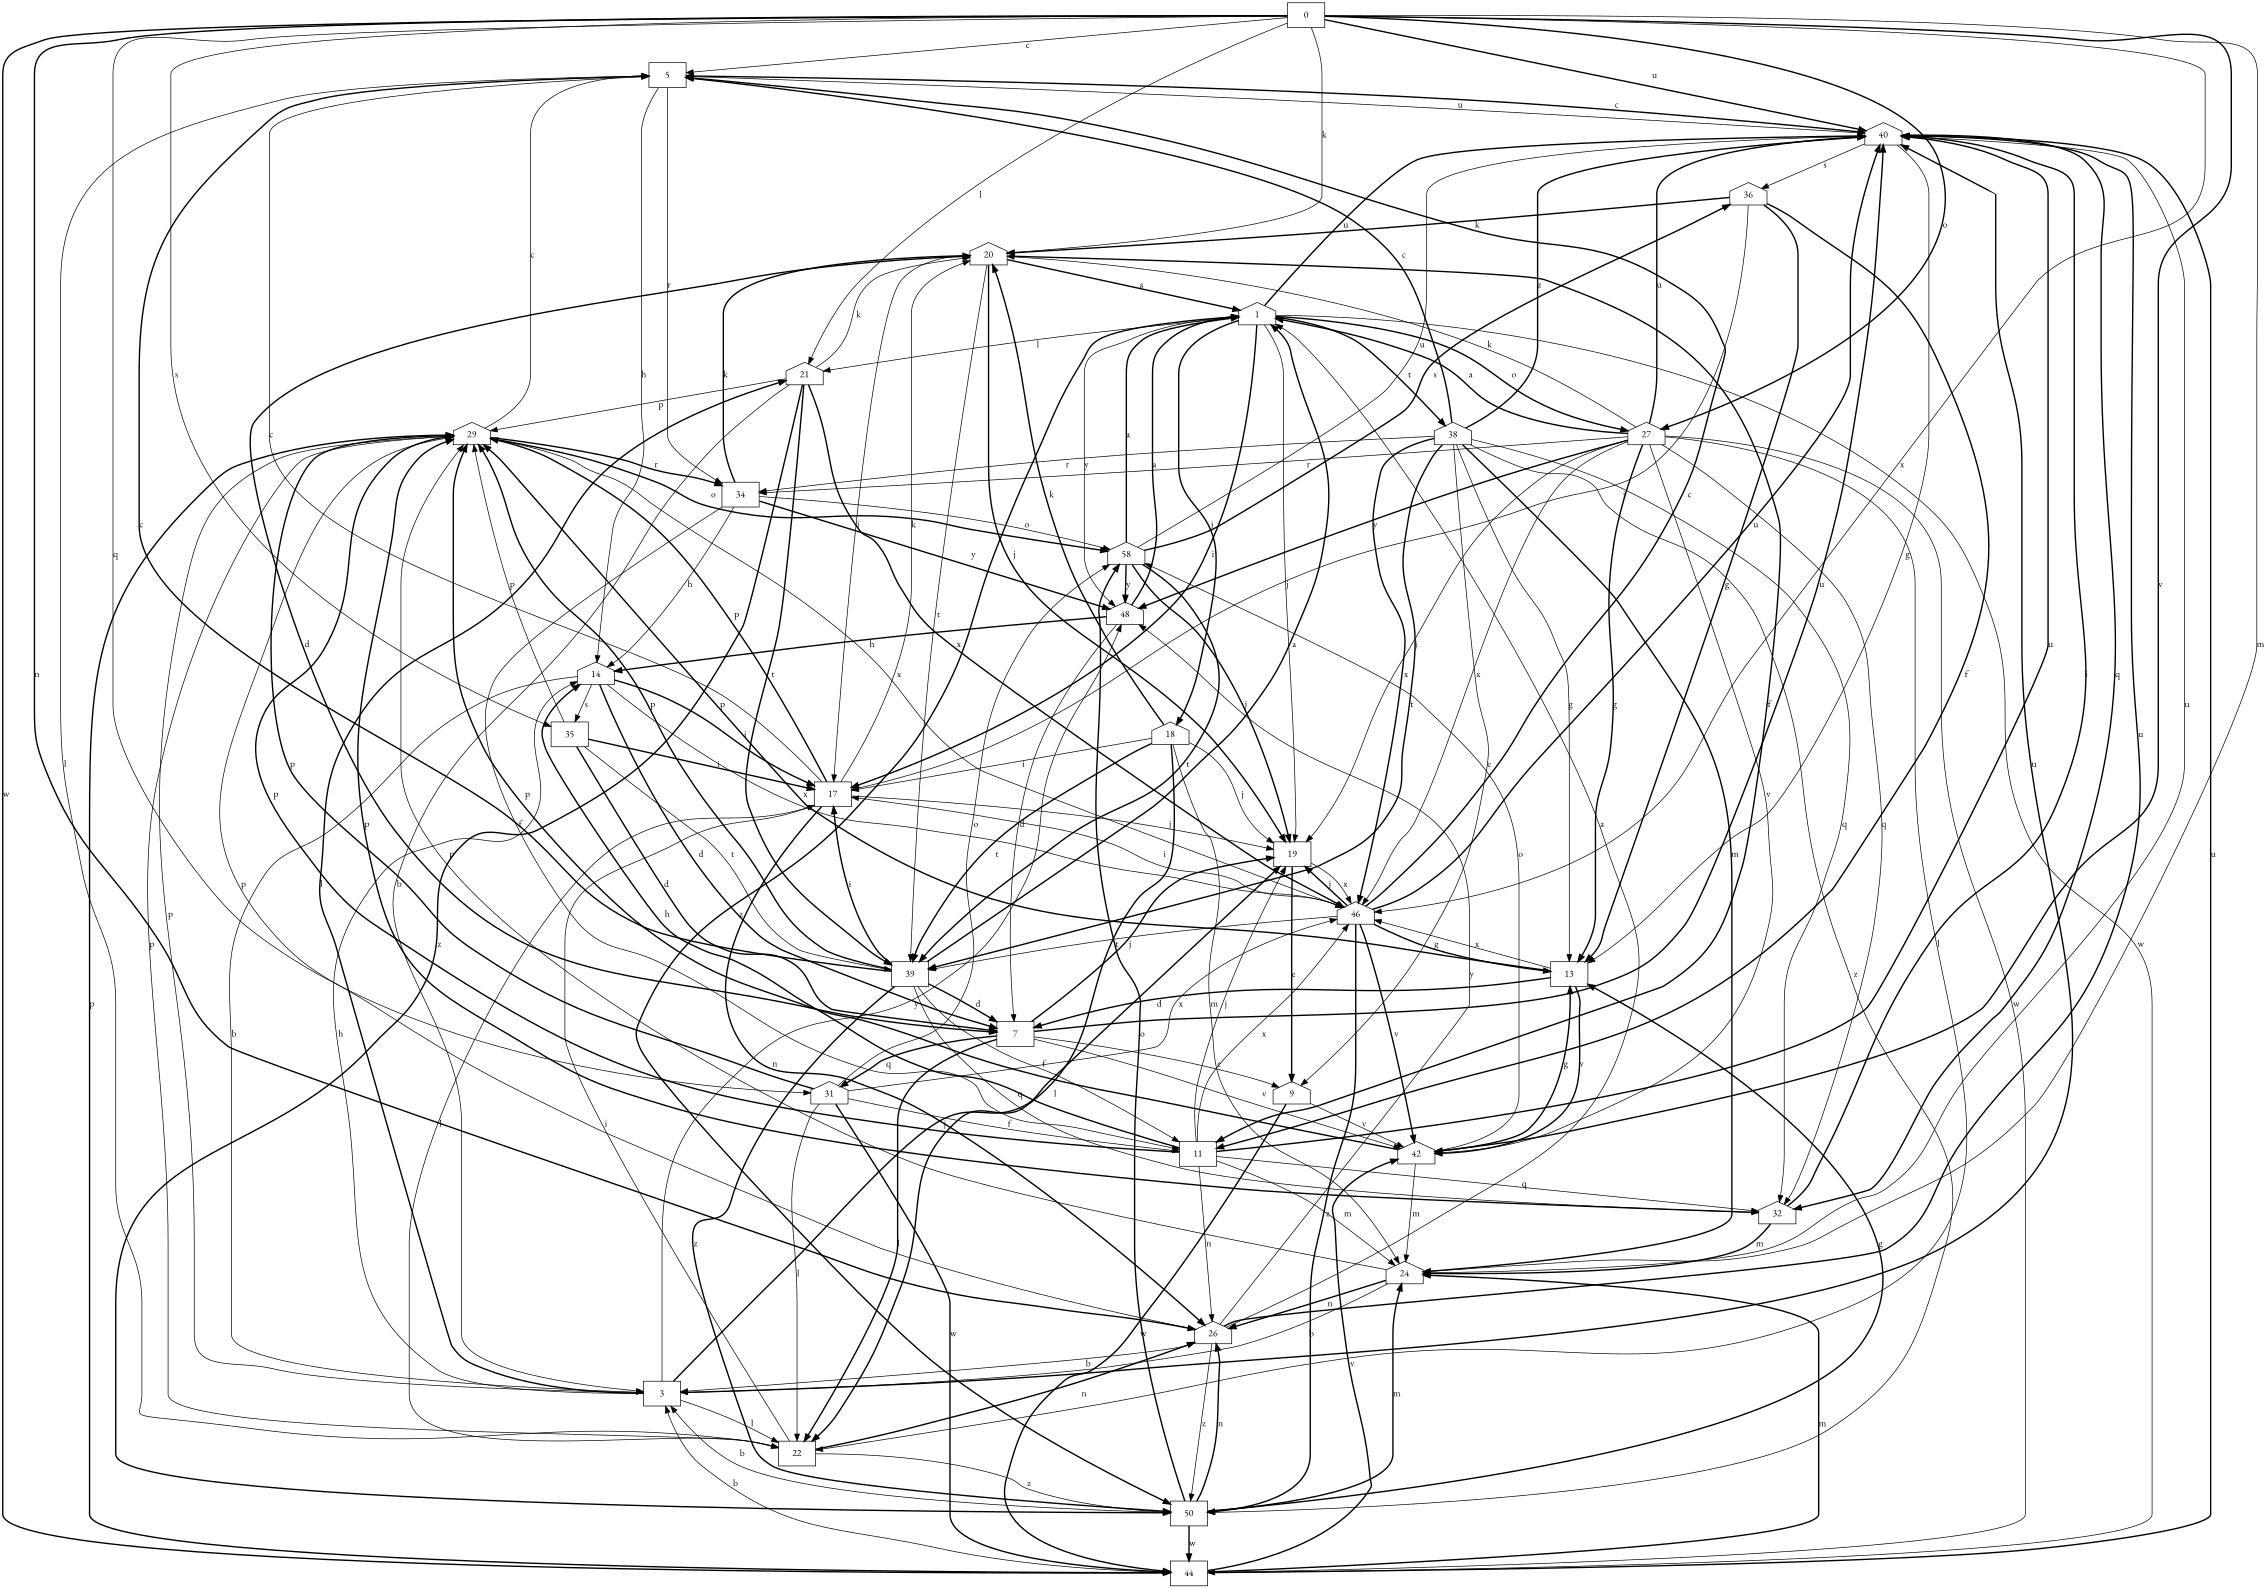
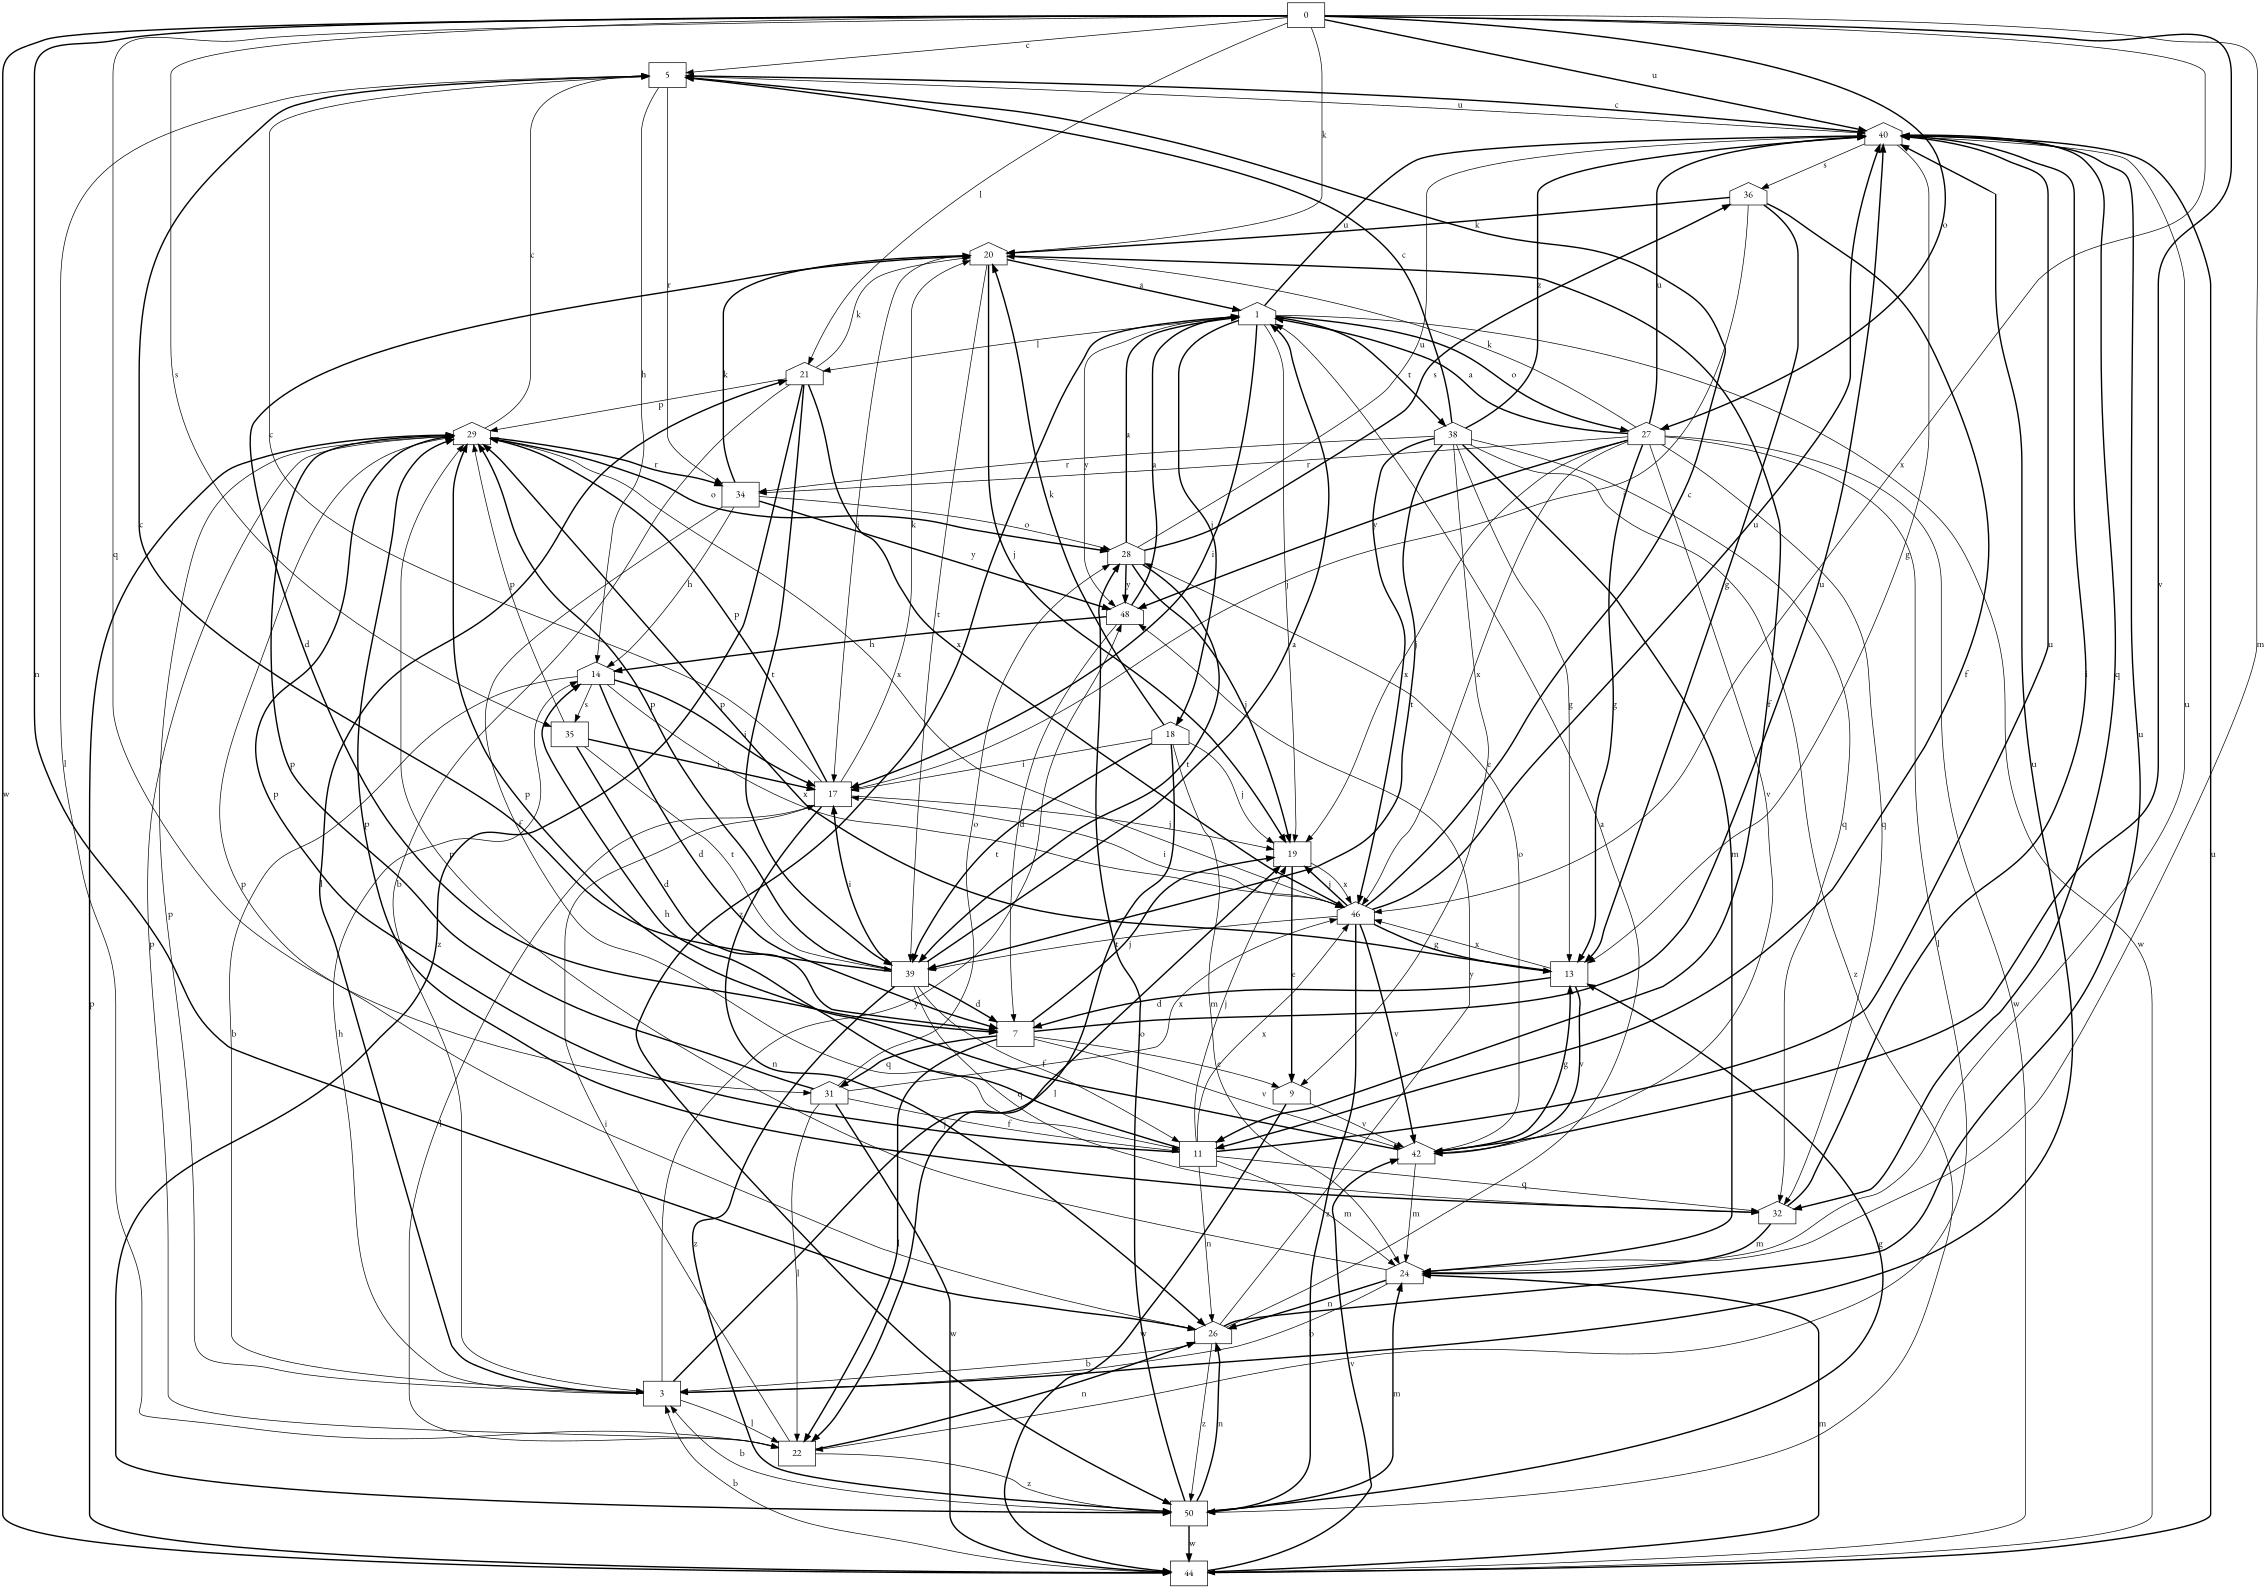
  strict digraph {
    fontname="EB Garamond"
    node [fontname="EB Garamond" shape=house]
    edge [fontname="EB Garamond" style=bold]
    0 [shape=box]
    5 [shape=box]
    20
    21
    24
    26
    27
    31
    35 [shape=box]
    40
    42
    44 [shape=box]
    46
    14
    22 [shape=box]
    34 [shape=box]
    1
    17 [shape=box]
    19 [shape=box]
    7 [shape=box]
    11 [shape=box]
    39 [shape=box]
    50 [shape=box]
    3 [shape=box]
    29
    48
    32
    13 [shape=box]
-   28 [label=58]
+   28
    36
    18
    38
    9
    0 -> 5 [label=c style=solid]
    0 -> 20 [label=k style=solid]
    0 -> 21 [label=l style=solid]
    0 -> 24 [label=m style=solid]
    0 -> 26 [label=n]
    0 -> 27 [label=o]
    0 -> 31 [label=q style=solid]
    0 -> 35 [label=s style=solid]
    0 -> 40 [label=u]
    0 -> 42 [label=v]
    0 -> 44 [label=w]
    0 -> 46 [label=x style=solid]
    5 -> 40 [label=u style=solid]
    5 -> 14 [label=h style=solid]
    5 -> 22 [label=l style=solid]
    5 -> 34 [label=r style=solid]
    20 -> 1 [label=a]
    20 -> 17 [label=i style=solid]
    20 -> 19 [label=j]
    20 -> 7 [label=d]
    20 -> 11 [label=f]
    20 -> 39 [label=t style=solid]
    21 -> 20 [label=k style=solid]
    21 -> 46 [label=x]
    21 -> 39 [label=t]
    21 -> 50 [label=z]
    21 -> 3 [label=b style=solid]
    21 -> 29 [label=p style=solid]
    24 -> 26 [label=n]
    24 -> 40 [label=u style=solid]
    24 -> 3 [label=b style=solid]
    24 -> 29 [label=p style=solid]
    26 -> 40 [label=u]
    26 -> 1 [label=a style=solid]
    26 -> 50 [label=z style=solid]
    26 -> 3 [label=b style=solid]
    26 -> 29 [label=p style=solid]
    26 -> 48 [label=y style=solid]
    27 -> 20 [label=k style=solid]
    27 -> 40 [label=u]
    27 -> 42 [label=v style=solid]
    27 -> 44 [label=w style=solid]
    27 -> 46 [label=x style=solid]
    27 -> 22 [label=l style=solid]
    27 -> 34 [label=r style=solid]
    27 -> 1 [label=a]
    27 -> 19 [label=j style=solid]
    27 -> 48 [label=y]
    27 -> 32 [label=q style=solid]
    27 -> 13 [label=g]
    31 -> 44 [label=w]
    31 -> 46 [label=x style=solid]
    31 -> 22 [label=l style=solid]
    31 -> 11 [label=f style=solid]
    31 -> 29 [label=p]
    31 -> 28 [label=o style=solid]
    35 -> 17 [label=i]
    35 -> 7 [label=d]
    35 -> 39 [label=t style=solid]
    35 -> 29 [label=p style=solid]
    40 -> 5 [label=c]
    40 -> 32 [label=q]
    40 -> 13 [label=g style=solid]
    40 -> 36 [label=s style=solid]
    42 -> 24 [label=m style=solid]
    42 -> 29 [label=p]
    42 -> 13 [label=g]
    42 -> 28 [label=o style=solid]
    44 -> 24 [label=m]
    44 -> 40 [label=u]
    44 -> 42 [label=v]
    44 -> 3 [label=b style=solid]
    44 -> 29 [label=p]
    46 -> 5 [label=c]
    46 -> 40 [label=u]
    46 -> 42 [label=v]
    46 -> 17 [label=i style=solid]
    46 -> 19 [label=j]
    46 -> 39 [label=t style=solid]
    46 -> 50 [label=z]
    46 -> 13 [label=g]
    14 -> 35 [label=s style=solid]
    14 -> 46 [label=x style=solid]
    14 -> 17 [label=i]
    14 -> 7 [label=d]
    14 -> 3 [label=b style=solid]
    22 -> 26 [label=n]
    22 -> 17 [label=i style=solid]
    22 -> 50 [label=z style=solid]
    22 -> 29 [label=p style=solid]
    34 -> 20 [label=k]
    34 -> 14 [label=h style=solid]
    34 -> 11 [label=f style=solid]
    34 -> 48 [label=y]
    34 -> 28 [label=o style=solid]
    1 -> 21 [label=l style=solid]
    1 -> 27 [label=o]
    1 -> 40 [label=u]
    1 -> 44 [label=w style=solid]
    1 -> 17 [label=i]
    1 -> 19 [label=j style=solid]
    1 -> 50 [label=z]
    1 -> 48 [label=y style=solid]
    1 -> 18 [label=j]
    1 -> 38 [label=t]
    17 -> 5 [label=c style=solid]
    17 -> 20 [label=k style=solid]
    17 -> 26 [label=n]
    17 -> 22 [label=l style=solid]
    17 -> 19 [label=j style=solid]
    17 -> 29 [label=p]
    19 -> 46 [label=x style=solid]
    19 -> 9 [label=e]
    7 -> 31 [label=q]
    7 -> 40 [label=u]
    7 -> 42 [label=v style=solid]
    7 -> 22 [label=l]
    7 -> 19 [label=j]
    7 -> 9 [label=e style=solid]
    11 -> 24 [label=m style=solid]
    11 -> 26 [label=n style=solid]
    11 -> 40 [label=u]
    11 -> 46 [label=x style=solid]
    11 -> 14 [label=h]
    11 -> 19 [label=j style=solid]
    11 -> 29 [label=p]
    11 -> 32 [label=q style=solid]
    39 -> 5 [label=c]
    39 -> 1 [label=a]
    39 -> 17 [label=i]
    39 -> 7 [label=d]
    39 -> 11 [label=f style=solid]
    39 -> 50 [label=z]
    39 -> 29 [label=p]
    39 -> 32 [label=q style=solid]
    50 -> 24 [label=m]
    50 -> 26 [label=n]
    50 -> 44 [label=w]
    50 -> 3 [label=b style=solid]
    50 -> 13 [label=g]
    50 -> 28 [label=o]
    3 -> 21 [label=l]
    3 -> 40 [label=u]
    3 -> 14 [label=h style=solid]
    3 -> 22 [label=l style=solid]
    3 -> 19 [label=j]
    3 -> 29 [label=p style=solid]
    3 -> 48 [label=y style=solid]
    29 -> 5 [label=c style=solid]
    29 -> 46 [label=x style=solid]
    29 -> 34 [label=r]
    29 -> 28 [label=o]
    48 -> 14 [label=h]
    48 -> 1 [label=a]
    48 -> 7 [label=d style=solid]
    32 -> 24 [label=m]
    32 -> 40 [label=i]
    32 -> 29 [label=p]
    13 -> 42 [label=v]
    13 -> 46 [label=x style=solid]
    13 -> 7 [label=d]
    13 -> 29 [label=p]
    28 -> 40 [label=u style=solid]
    28 -> 1 [label=a]
    28 -> 19 [label=j]
    28 -> 39 [label=t]
    28 -> 48 [label=y]
    28 -> 36 [label=s]
    36 -> 20 [label=k]
    36 -> 17 [label=i style=solid]
    36 -> 11 [label=f]
    36 -> 13 [label=g]
    18 -> 20 [label=k]
    18 -> 24 [label=m style=solid]
    18 -> 22 [label=l]
    18 -> 17 [label=i style=solid]
    18 -> 19 [label=j style=solid]
    18 -> 39 [label=t]
    38 -> 5 [label=c]
    38 -> 24 [label=m]
    38 -> 40 [label=z]
    38 -> 46 [label=x]
    38 -> 34 [label=r style=solid]
    38 -> 39 [label=t]
    38 -> 50 [label=z style=solid]
    38 -> 32 [label=q style=solid]
    38 -> 13 [label=g style=solid]
    38 -> 9 [label=e style=solid]
    9 -> 42 [label=v style=solid]
    9 -> 44 [label=w]
  }
